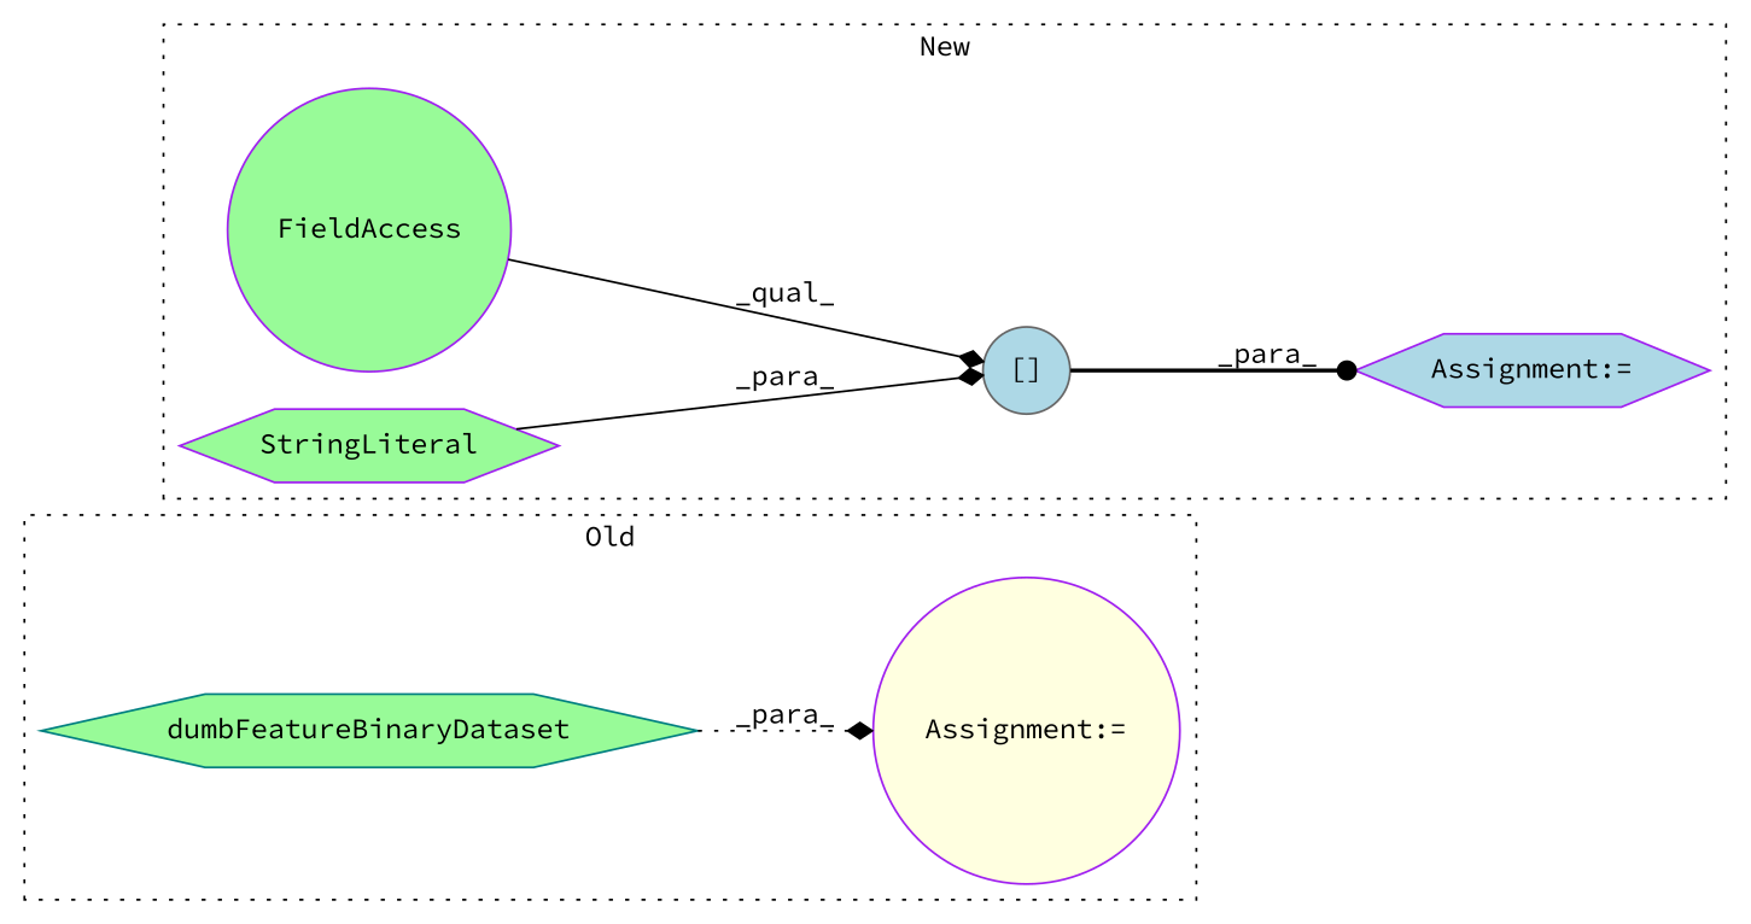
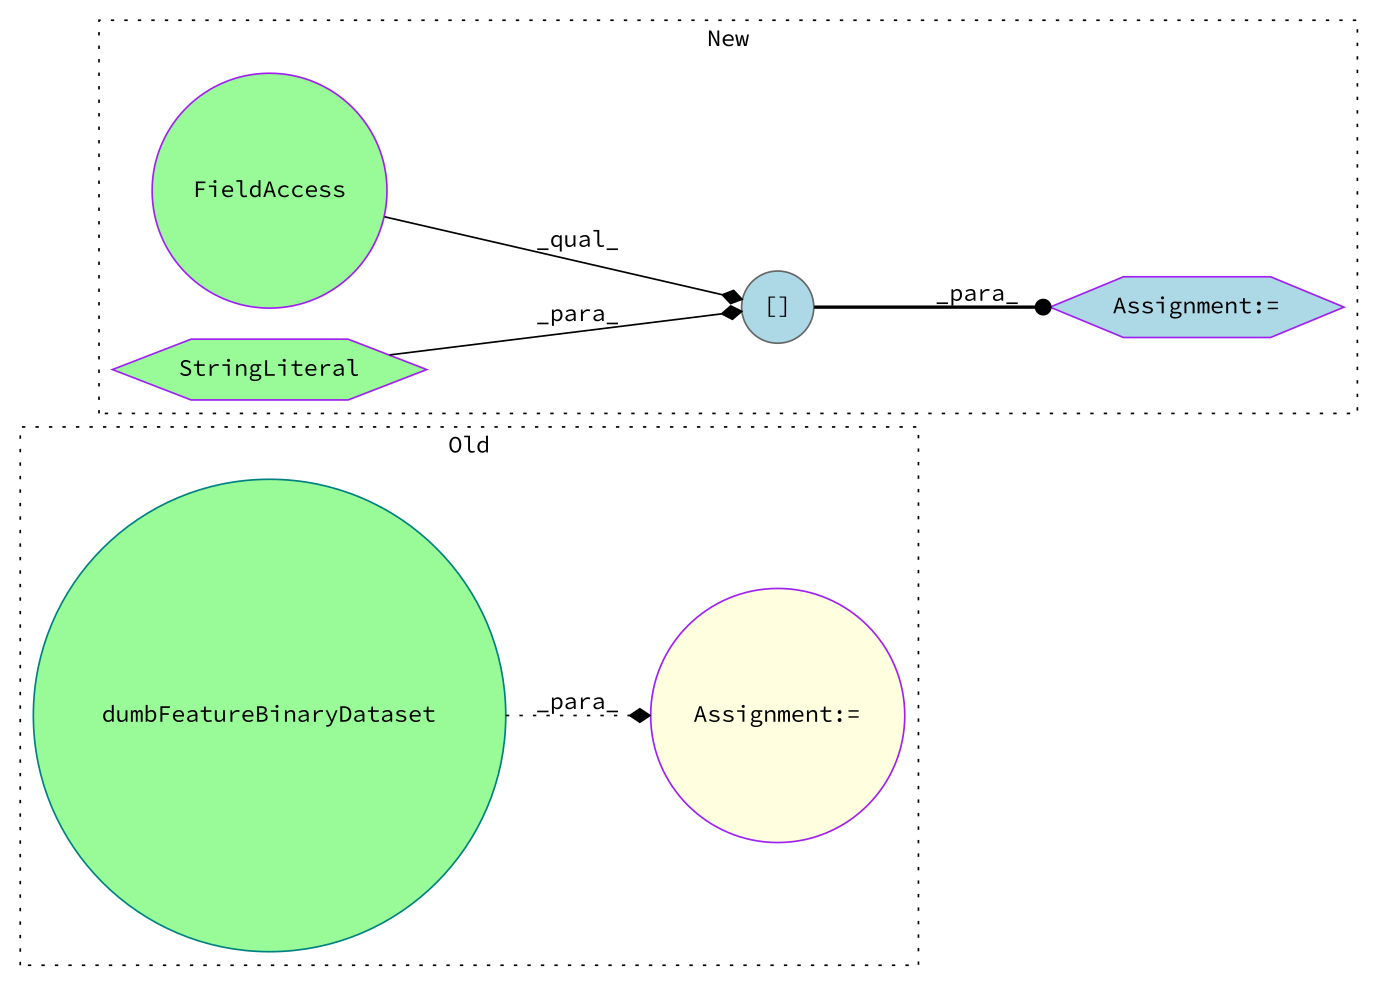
  digraph {
    rankdir=LR
    fontname="Source Code Pro"
    node [a=7 l=1 shape=circle style=filled fillcolor=palegreen color=purple fontname="Source Code Pro"]
    edge [style=solid arrowhead=diamond fontname="Source Code Pro"]
-   n1 [a=32 l=26 label=dumbFeatureBinaryDataset s=504 shape=hexagon color=teal]
+   n1 [a=32 l=26 label=dumbFeatureBinaryDataset s=504 color=teal]
    n2 [label="Assignment:=" s=503 fillcolor=lightyellow]
    n3 [a=2 l="9,1" label="[]" s="410,426" fillcolor=lightblue color=gray40]
    n4 [a=22 l=8 label=FieldAccess s=410]
    n5 [a=45 l=7 label=StringLiteral s=419 shape=hexagon]
    n6 [label="Assignment:=" s=409 shape=hexagon fillcolor=lightblue]
    subgraph cluster_1 {
      label=Old
      style=dotted
      n1
      n2
    }
    subgraph cluster_2 {
      label=New
      style=dotted
      n3
      n4
      n5
      n6
    }
    n1 -> n2 [label=_para_ style=dotted]
    n3 -> n6 [label=_para_ style=bold arrowhead=dot]
    n4 -> n3 [label=_qual_]
    n5 -> n3 [label=_para_]
  }
